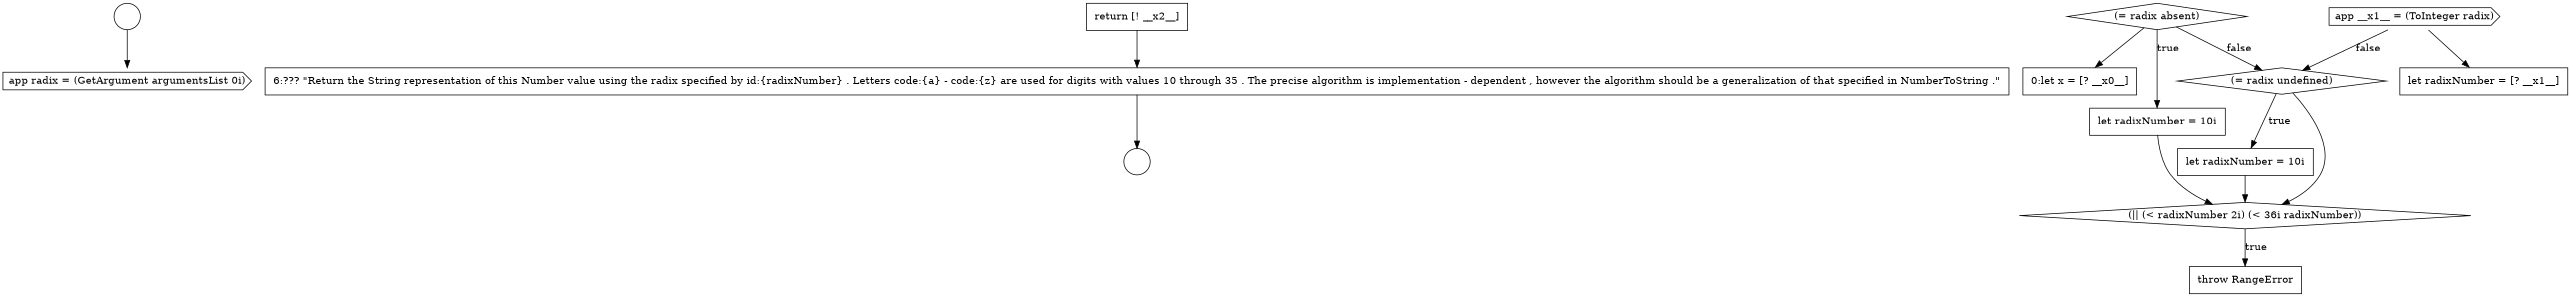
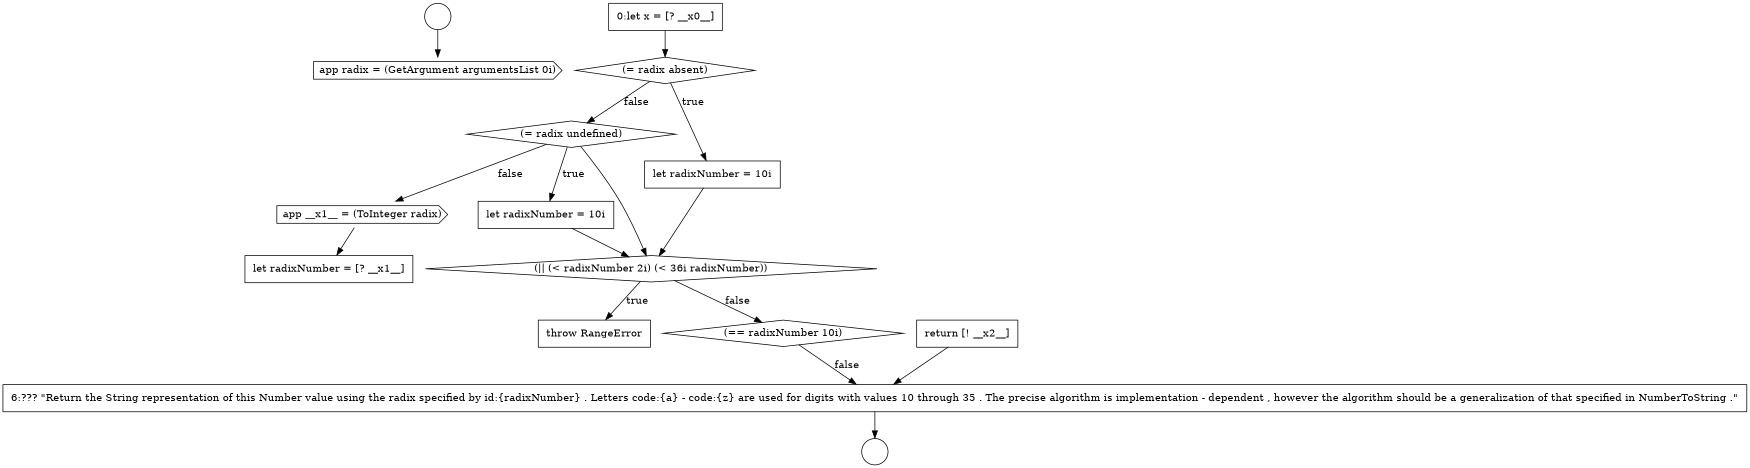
  digraph {
    node [color=black fillcolor=white shape=none style=filled]
    edge [color=black]
    n1 [label=<<font color="black">app radix = (GetArgument argumentsList 0i)</font>> shape=cds]
    n2 [label=<<font color="black">     <table border="0" cellborder="1" cellspacing="0" cellpadding="10">       <tr><td align="left">6:??? &quot;Return the String representation of this Number value using the radix specified by id:{radixNumber} . Letters code:{a} - code:{z} are used for digits with values 10 through 35 . The precise algorithm is implementation - dependent , however the algorithm should be a generalization of that specified in NumberToString .&quot;</td></tr>     </table>   </font>> margin=0]
    n3 [label=" " shape=circle]
    n4 [label=<<font color="black">(|| (&lt; radixNumber 2i) (&lt; 36i radixNumber))</font>> shape=diamond]
    n5 [label=<<font color="black">     <table border="0" cellborder="1" cellspacing="0" cellpadding="10">       <tr><td align="left">throw RangeError</td></tr>     </table>   </font>> margin=0]
+   n6 [label=<<font color="black">(== radixNumber 10i)</font>> shape=diamond]
    n7 [label=<<font color="black">app __x1__ = (ToInteger radix)</font>> shape=cds]
    n8 [label=<<font color="black">     <table border="0" cellborder="1" cellspacing="0" cellpadding="10">       <tr><td align="left">let radixNumber = [? __x1__]</td></tr>     </table>   </font>> margin=0]
    n9 [label=<<font color="black">(= radix absent)</font>> shape=diamond]
    n10 [label=<<font color="black">     <table border="0" cellborder="1" cellspacing="0" cellpadding="10">       <tr><td align="left">let radixNumber = 10i</td></tr>     </table>   </font>> margin=0]
    n11 [label=<<font color="black">(= radix undefined)</font>> shape=diamond]
    n12 [label=<<font color="black">     <table border="0" cellborder="1" cellspacing="0" cellpadding="10">       <tr><td align="left">let radixNumber = 10i</td></tr>     </table>   </font>> margin=0]
    n13 [label=<<font color="black">     <table border="0" cellborder="1" cellspacing="0" cellpadding="10">       <tr><td align="left">0:let x = [? __x0__]</td></tr>     </table>   </font>> margin=0]
    n14 [label=<<font color="black">     <table border="0" cellborder="1" cellspacing="0" cellpadding="10">       <tr><td align="left">return [! __x2__]</td></tr>     </table>   </font>> margin=0]
    n15 [label=" " shape=circle]
    n2 -> n3
    n4 -> n5 [label=<<font color="black">true</font>>]
+   n4 -> n6 [label=<<font color="black">false</font>>]
+   n6 -> n2 [label=<<font color="black">false</font>>]
    n7 -> n8
    n9 -> n10 [label=<<font color="black">true</font>>]
    n9 -> n11 [label=<<font color="black">false</font>>]
    n10 -> n4
    n11 -> n4
-   n7 -> n11 [label=<<font color="black">false</font>>]
+   n11 -> n7 [label=<<font color="black">false</font>>]
    n11 -> n12 [label=<<font color="black">true</font>>]
    n12 -> n4
-   n9 -> n13
+   n13 -> n9
    n14 -> n2
    n15 -> n1
  }
